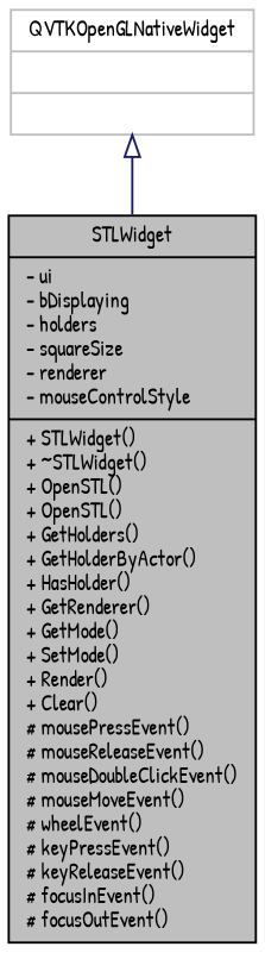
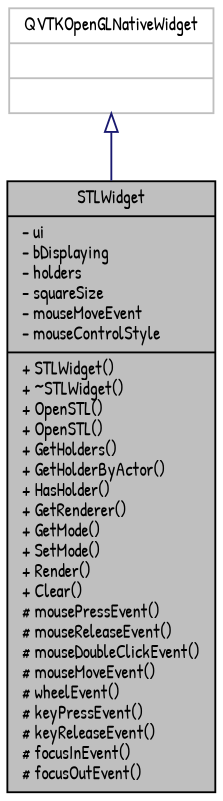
  digraph {
    fontname="Patrick Hand"
    node [fontname="Patrick Hand" fontsize=10 shape=record style=filled]
-   n1 [color=black fillcolor=grey75 fontcolor=black height=0.2 label="{STLWidget\n|- ui\l- bDisplaying\l- holders\l- squareSize\l- renderer\l- mouseControlStyle\l|+ STLWidget()\l+ ~STLWidget()\l+ OpenSTL()\l+ OpenSTL()\l+ GetHolders()\l+ GetHolderByActor()\l+ HasHolder()\l+ GetRenderer()\l+ GetMode()\l+ SetMode()\l+ Render()\l+ Clear()\l# mousePressEvent()\l# mouseReleaseEvent()\l# mouseDoubleClickEvent()\l# mouseMoveEvent()\l# wheelEvent()\l# keyPressEvent()\l# keyReleaseEvent()\l# focusInEvent()\l# focusOutEvent()\l}" width=0.4]
+   n1 [color=black fillcolor=grey75 fontcolor=black height=0.2 label="{STLWidget\n|- ui\l- bDisplaying\l- holders\l- squareSize\l- mouseMoveEvent\l- mouseControlStyle\l|+ STLWidget()\l+ ~STLWidget()\l+ OpenSTL()\l+ OpenSTL()\l+ GetHolders()\l+ GetHolderByActor()\l+ HasHolder()\l+ GetRenderer()\l+ GetMode()\l+ SetMode()\l+ Render()\l+ Clear()\l# mousePressEvent()\l# mouseReleaseEvent()\l# mouseDoubleClickEvent()\l# mouseMoveEvent()\l# wheelEvent()\l# keyPressEvent()\l# keyReleaseEvent()\l# focusInEvent()\l# focusOutEvent()\l}" width=0.4]
    n2 [color=grey75 fillcolor=white height=0.2 label="{QVTKOpenGLNativeWidget\n||}" width=0.4]
    n2 -> n1 [arrowtail=onormal color=midnightblue dir=back fontname="Patrick Hand" fontsize=10 labelfontname=Helvetica labelfontsize=10 style=solid]
  }
